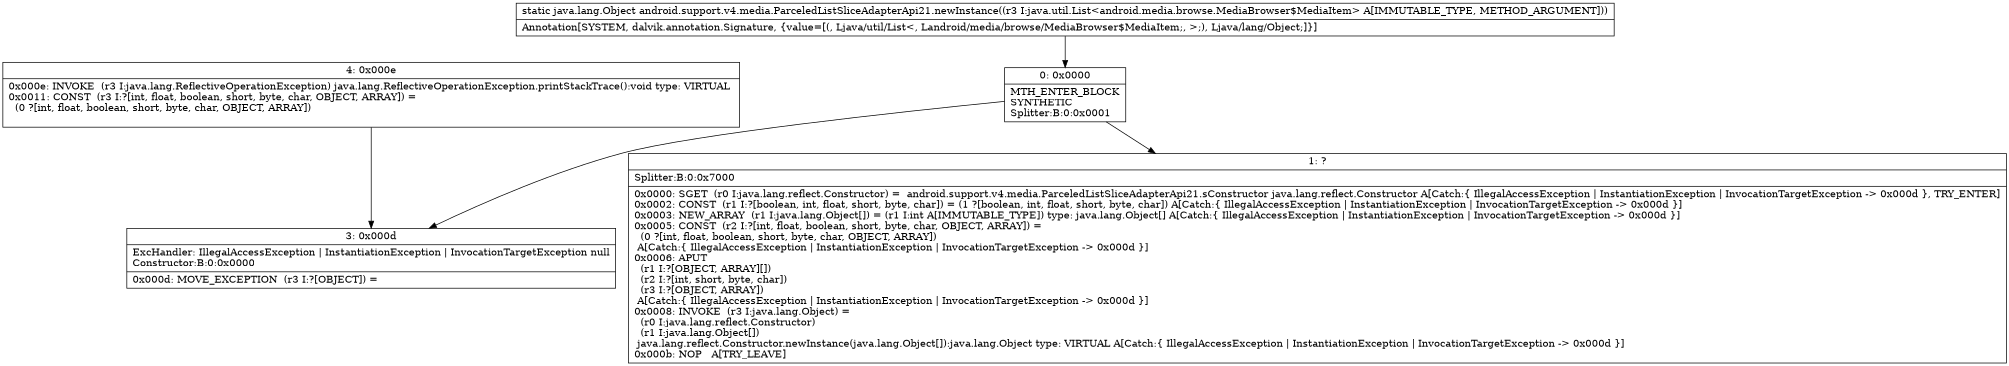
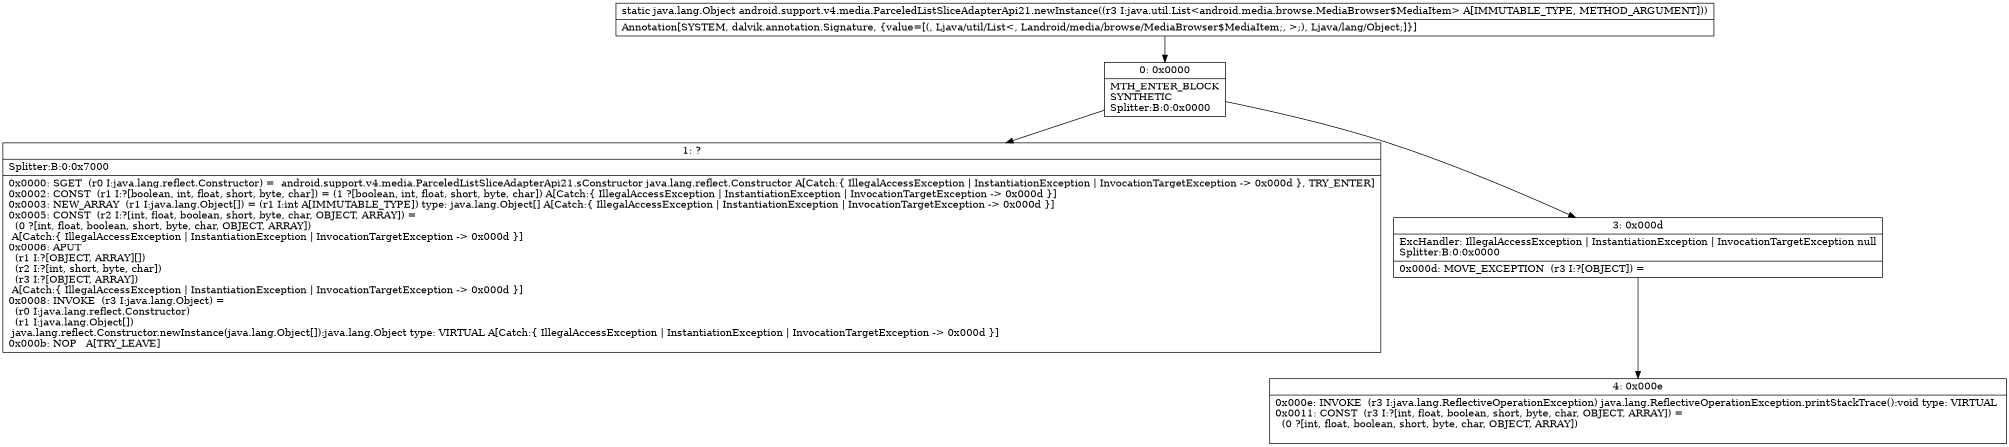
  digraph {
    node [shape=record]
-   n1 [label="{0\:\ 0x0000|MTH_ENTER_BLOCK\lSYNTHETIC\lSplitter:B:0:0x0001\l}"]
+   n1 [label="{0\:\ 0x0000|MTH_ENTER_BLOCK\lSYNTHETIC\lSplitter:B:0:0x0000\l}"]
    n2 [label="{1\:\ ?|Splitter:B:0:0x7000\l|0x0000: SGET  (r0 I:java.lang.reflect.Constructor) =  android.support.v4.media.ParceledListSliceAdapterApi21.sConstructor java.lang.reflect.Constructor A[Catch:\{ IllegalAccessException \| InstantiationException \| InvocationTargetException \-\> 0x000d \}, TRY_ENTER]\l0x0002: CONST  (r1 I:?[boolean, int, float, short, byte, char]) = (1 ?[boolean, int, float, short, byte, char]) A[Catch:\{ IllegalAccessException \| InstantiationException \| InvocationTargetException \-\> 0x000d \}]\l0x0003: NEW_ARRAY  (r1 I:java.lang.Object[]) = (r1 I:int A[IMMUTABLE_TYPE]) type: java.lang.Object[] A[Catch:\{ IllegalAccessException \| InstantiationException \| InvocationTargetException \-\> 0x000d \}]\l0x0005: CONST  (r2 I:?[int, float, boolean, short, byte, char, OBJECT, ARRAY]) = \l  (0 ?[int, float, boolean, short, byte, char, OBJECT, ARRAY])\l A[Catch:\{ IllegalAccessException \| InstantiationException \| InvocationTargetException \-\> 0x000d \}]\l0x0006: APUT  \l  (r1 I:?[OBJECT, ARRAY][])\l  (r2 I:?[int, short, byte, char])\l  (r3 I:?[OBJECT, ARRAY])\l A[Catch:\{ IllegalAccessException \| InstantiationException \| InvocationTargetException \-\> 0x000d \}]\l0x0008: INVOKE  (r3 I:java.lang.Object) = \l  (r0 I:java.lang.reflect.Constructor)\l  (r1 I:java.lang.Object[])\l java.lang.reflect.Constructor.newInstance(java.lang.Object[]):java.lang.Object type: VIRTUAL A[Catch:\{ IllegalAccessException \| InstantiationException \| InvocationTargetException \-\> 0x000d \}]\l0x000b: NOP   A[TRY_LEAVE]\l}"]
-   n3 [label="{3\:\ 0x000d|ExcHandler: IllegalAccessException \| InstantiationException \| InvocationTargetException null\lConstructor:B:0:0x0000\l|0x000d: MOVE_EXCEPTION  (r3 I:?[OBJECT]) =  \l}"]
+   n3 [label="{3\:\ 0x000d|ExcHandler: IllegalAccessException \| InstantiationException \| InvocationTargetException null\lSplitter:B:0:0x0000\l|0x000d: MOVE_EXCEPTION  (r3 I:?[OBJECT]) =  \l}"]
    n4 [label="{4\:\ 0x000e|0x000e: INVOKE  (r3 I:java.lang.ReflectiveOperationException) java.lang.ReflectiveOperationException.printStackTrace():void type: VIRTUAL \l0x0011: CONST  (r3 I:?[int, float, boolean, short, byte, char, OBJECT, ARRAY]) = \l  (0 ?[int, float, boolean, short, byte, char, OBJECT, ARRAY])\l \l}"]
    n5 [label="{static java.lang.Object android.support.v4.media.ParceledListSliceAdapterApi21.newInstance((r3 I:java.util.List\<android.media.browse.MediaBrowser$MediaItem\> A[IMMUTABLE_TYPE, METHOD_ARGUMENT]))  | Annotation[SYSTEM, dalvik.annotation.Signature, \{value=[(, Ljava\/util\/List\<, Landroid\/media\/browse\/MediaBrowser$MediaItem;, \>;), Ljava\/lang\/Object;]\}]\l}"]
    n1 -> n2
    n1 -> n3
-   n4 -> n3
+   n3 -> n4
    n5 -> n1
  }
